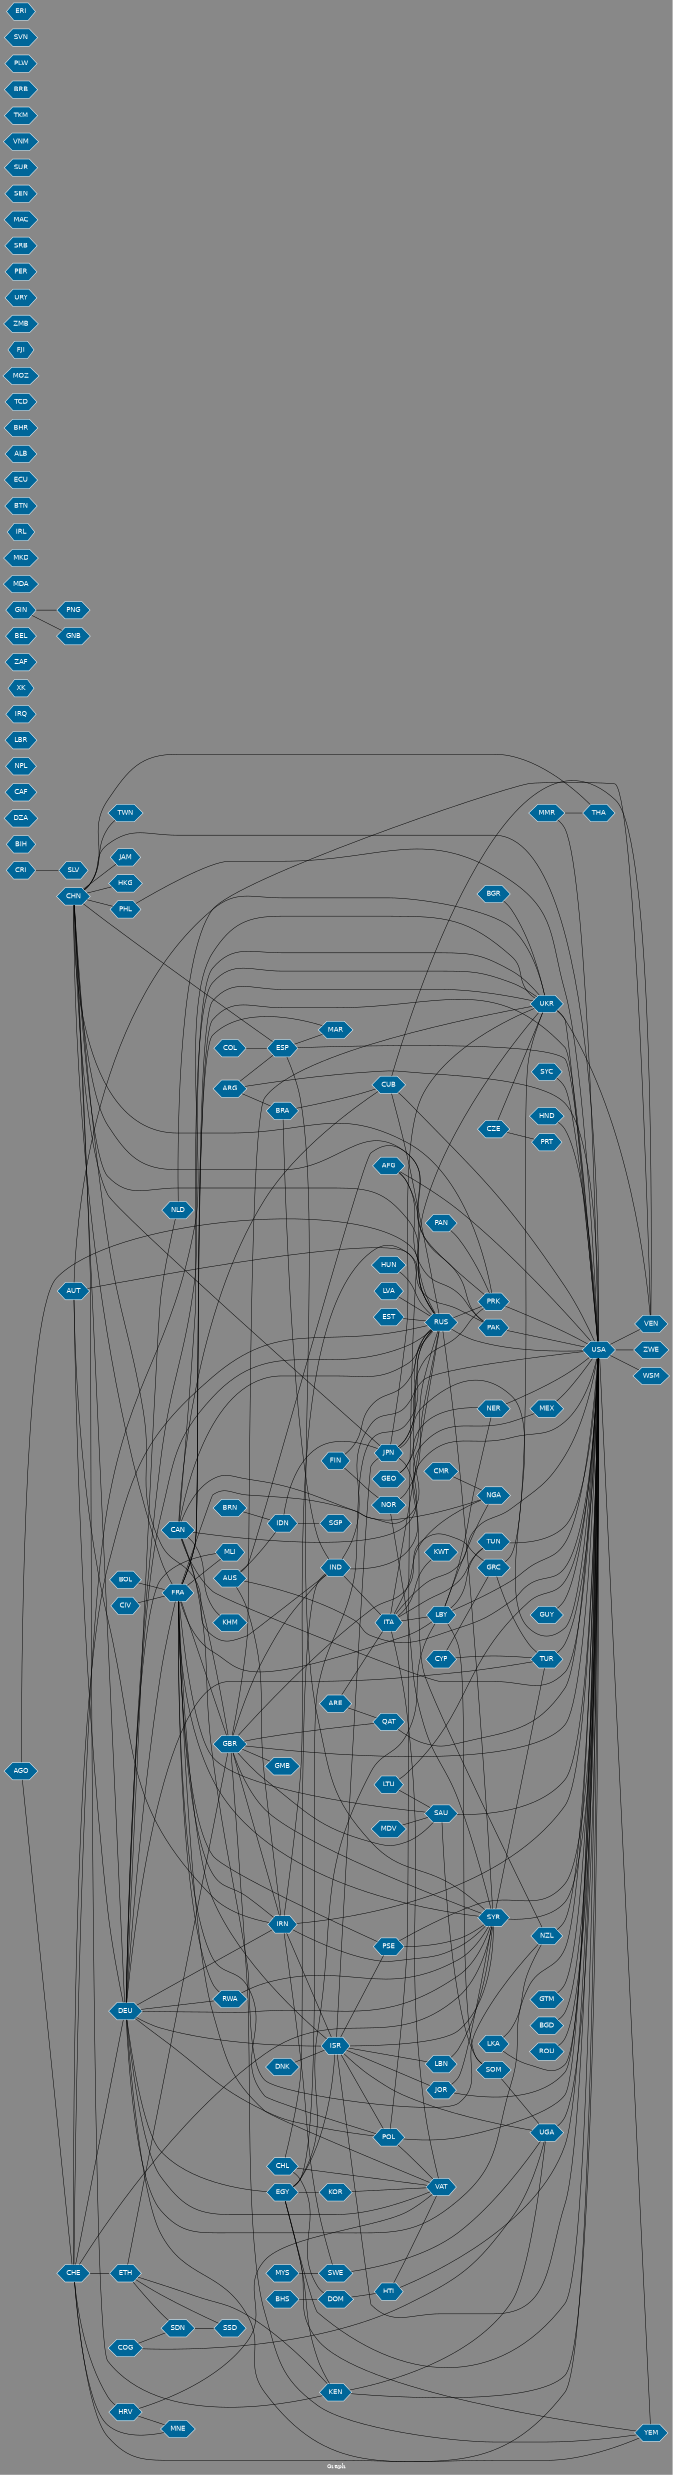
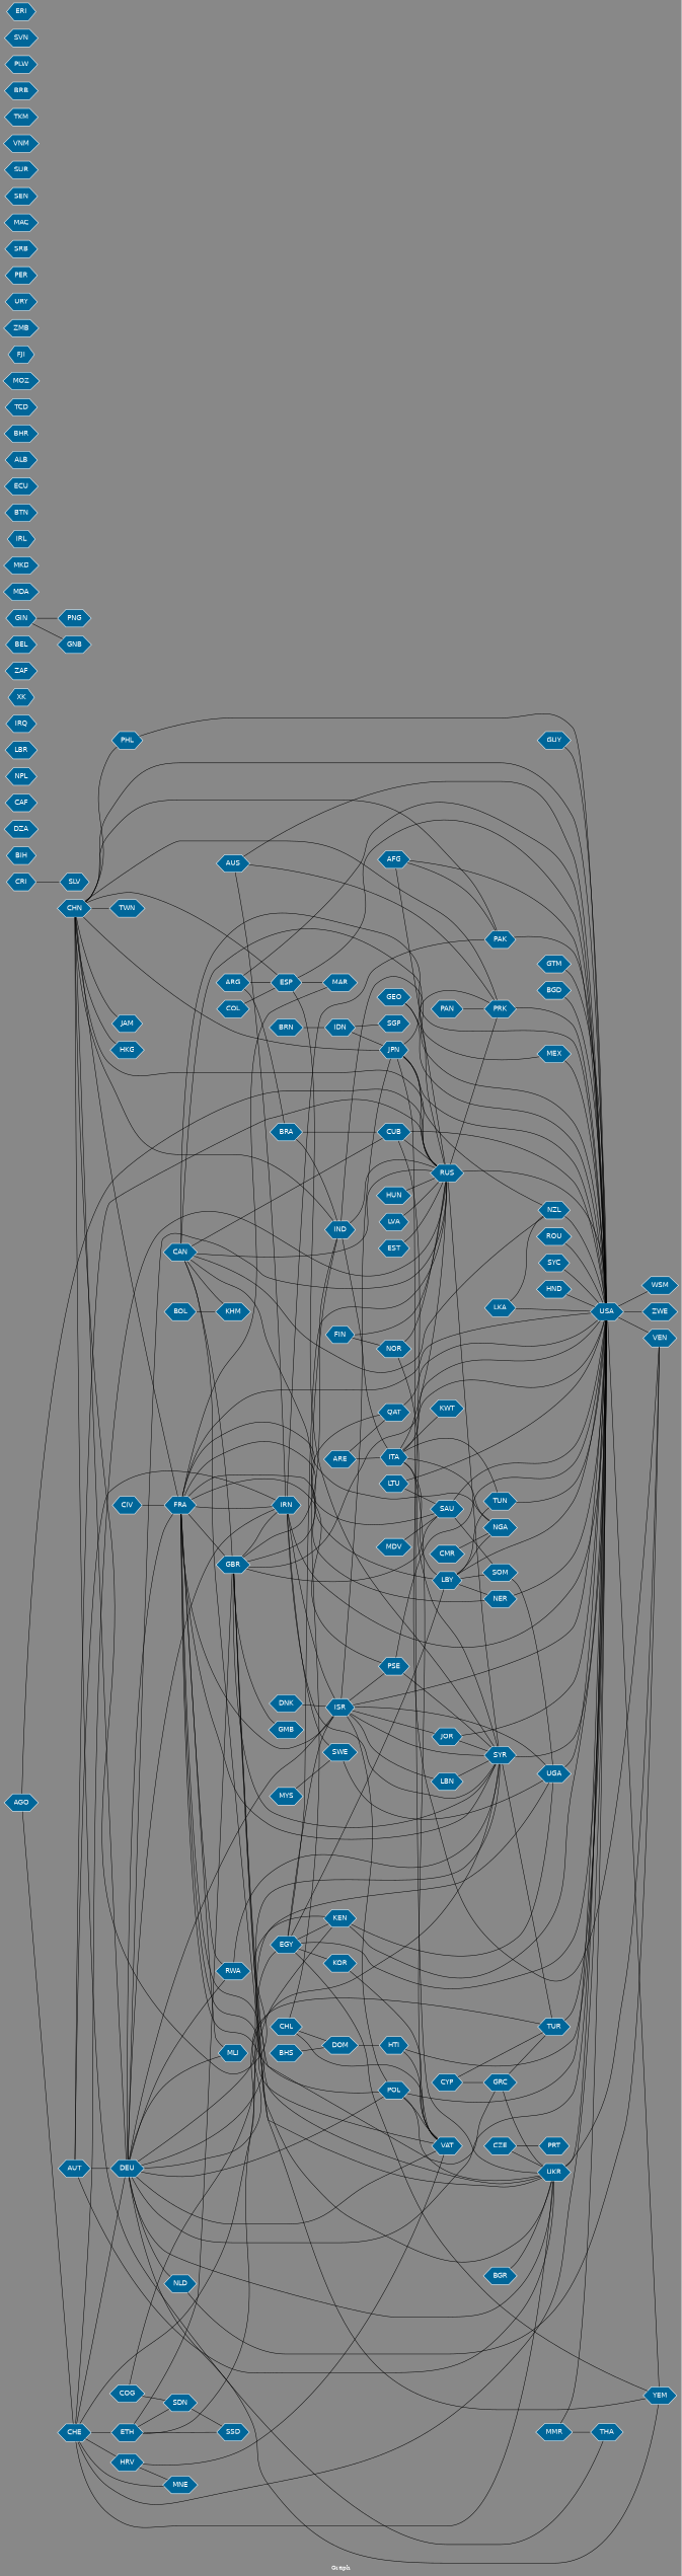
  graph {
    bgcolor="#888888"
    fontcolor=white
    fontsize=12
    label="Graph"
    rankdir=LR
    node [color=white fillcolor="#006699" fontcolor=white fontname=Helvetica shape=hexagon style=filled]
    edge [arrowhead=open color=black fontcolor=white fontname=Courier fontsize=12 weight=1]
    n1 [label=GBR]
    n2 [label=USA]
    n3 [label=IND]
    n4 [label=IRN]
    n5 [label=UKR]
    n6 [label=SYR]
    n7 [label=YEM]
    n8 [label=SAU]
    n9 [label=GRC]
    n10 [label=QAT]
    n11 [label=GMB]
    n12 [label=ZWE]
    n13 [label=WSM]
    n14 [label=VEN]
    n15 [label=RUS]
    n16 [label=ITA]
    n17 [label=PAK]
    n18 [label=ISR]
    n19 [label=SWE]
    n20 [label=TUR]
    n21 [label=SOM]
    n22 [label=JPN]
    n23 [label=PRK]
    n24 [label=NZL]
    n25 [label=LBY]
    n26 [label=VAT]
    n27 [label=NGA]
    n28 [label=TUN]
    n29 [label=KWT]
    n30 [label=GEO]
    n31 [label=FRA]
    n32 [label=MAR]
    n33 [label=PSE]
    n34 [label=MLI]
    n35 [label=RWA]
    n36 [label=NER]
    n37 [label=POL]
    n38 [label=UGA]
    n39 [label=JOR]
    n40 [label=LBN]
    n41 [label=SLV]
    n42 [label=CRI]
    n43 [label=DEU]
    n44 [label=NLD]
    n45 [label=EGY]
    n46 [label=KEN]
    n47 [label=KOR]
    n48 [label=BIH]
    n49 [label=THA]
    n50 [label=PHL]
    n51 [label=COL]
    n52 [label=ESP]
    n53 [label=MEX]
    n54 [label=CHN]
    n55 [label=JAM]
    n56 [label=HKG]
    n57 [label=TWN]
    n58 [label=DZA]
    n59 [label=AFG]
    n60 [label=COG]
    n61 [label=SDN]
    n62 [label=SSD]
    n63 [label=CAF]
    n64 [label=AUT]
    n65 [label=ARG]
    n66 [label=BRA]
    n67 [label=CUB]
    n68 [label=CAN]
    n69 [label=KHM]
    n70 [label=ETH]
    n71 [label=CHE]
    n72 [label=HRV]
    n73 [label=MNE]
    n74 [label=GUY]
    n75 [label=NPL]
    n76 [label=MMR]
    n77 [label=LBR]
    n78 [label=IRQ]
    n79 [label=IDN]
    n80 [label=SGP]
    n81 [label=XK]
    n82 [label=ZAF]
    n83 [label=GTM]
    n84 [label=CHL]
    n85 [label=DOM]
    n86 [label=HTI]
    n87 [label=BEL]
    n88 [label=BGD]
    n89 [label=GIN]
    n90 [label=PNG]
    n91 [label=GNB]
    n92 [label=MDA]
    n93 [label=AUS]
    n94 [label=PRT]
    n95 [label=CZE]
    n96 [label=LKA]
    n97 [label=MYS]
    n98 [label=MKD]
    n99 [label=IRL]
    n100 [label=ARE]
    n101 [label=BTN]
    n102 [label=PAN]
    n103 [label=ECU]
    n104 [label=DNK]
    n105 [label=ALB]
    n106 [label=CYP]
    n107 [label=BHR]
    n108 [label=CMR]
    n109 [label=HUN]
    n110 [label=NOR]
    n111 [label=TCD]
    n112 [label=MOZ]
    n113 [label=FJI]
    n114 [label=BOL]
    n115 [label=ROU]
    n116 [label=ZMB]
    n117 [label=URY]
    n118 [label=CIV]
    n119 [label=PER]
    n120 [label=SRB]
    n121 [label=MAC]
    n122 [label=BRN]
    n123 [label=SEN]
    n124 [label=BHS]
    n125 [label=SUR]
    n126 [label=VNM]
    n127 [label=LVA]
    n128 [label=BGR]
    n129 [label=EST]
    n130 [label=FIN]
    n131 [label=MDV]
    n132 [label=SYC]
    n133 [label=TKM]
    n134 [label=LTU]
    n135 [label=BRB]
    n136 [label=PLW]
    n137 [label=SVN]
    n138 [label=ERI]
    n139 [label=HND]
    n140 [label=AGO]
    n1 -- n2 [weight=10]
    n1 -- n3 [weight=2]
    n1 -- n4
    n1 -- n5 [weight=4]
    n1 -- n6
    n1 -- n7
    n1 -- n8
    n1 -- n9
    n1 -- n10
    n1 -- n11
    n2 -- n7
    n2 -- n12 [weight=8]
    n2 -- n13 [weight=2]
    n2 -- n14 [weight=7]
    n3 -- n2 [weight=4]
    n3 -- n15 [weight=2]
    n3 -- n16 [weight=7]
    n4 -- n2 [weight=8]
    n4 -- n6
    n4 -- n17
    n4 -- n18 [weight=3]
    n4 -- n19
    n5 -- n2 [weight=28]
    n5 -- n14
    n6 -- n2 [weight=9]
    n6 -- n20 [weight=2]
    n8 -- n2 [weight=3]
    n8 -- n21
    n9 -- n5
    n9 -- n20
    n10 -- n2
    n15 -- n2 [weight=22]
    n15 -- n6 [weight=9]
    n15 -- n23 [weight=36]
    n16 -- n2 [weight=4]
    n16 -- n15
    n16 -- n25
    n16 -- n26
    n16 -- n27
    n16 -- n28
    n16 -- n29
    n17 -- n2 [weight=3]
    n18 -- n2 [weight=2]
    n18 -- n6 [weight=3]
    n18 -- n22 [weight=2]
    n18 -- n33 [weight=6]
    n18 -- n37
    n18 -- n38 [weight=2]
    n18 -- n39 [weight=3]
    n18 -- n40 [weight=6]
    n19 -- n38
    n20 -- n2
    n21 -- n38
    n22 -- n2 [weight=5]
    n22 -- n5
    n22 -- n15 [weight=2]
    n22 -- n23
    n22 -- n24 [weight=2]
    n23 -- n2 [weight=3]
    n24 -- n2 [weight=2]
    n25 -- n2
    n25 -- n21
    n25 -- n27
    n25 -- n28 [weight=2]
    n25 -- n36 [weight=2]
    n28 -- n2
    n30 -- n2 [weight=2]
    n30 -- n15 [weight=2]
    n31 -- n1 [weight=3]
    n31 -- n2 [weight=13]
    n31 -- n4 [weight=2]
    n31 -- n5 [weight=3]
    n31 -- n6 [weight=2]
    n31 -- n8
    n31 -- n18
    n31 -- n25
    n31 -- n26
    n31 -- n32 [weight=2]
    n31 -- n33
    n31 -- n34
    n31 -- n35 [weight=2]
    n31 -- n36 [weight=2]
    n31 -- n37 [weight=2]
    n33 -- n2
    n33 -- n6
    n35 -- n6
    n36 -- n2
    n37 -- n2
    n37 -- n5 [weight=2]
    n37 -- n26
    n38 -- n2 [weight=4]
    n39 -- n2 [weight=2]
    n39 -- n6 [weight=3]
    n40 -- n6 [weight=6]
    n42 -- n41
    n43 -- n2 [weight=7]
    n43 -- n4
    n43 -- n5 [weight=4]
    n43 -- n6
    n43 -- n7
    n43 -- n15
    n43 -- n18 [weight=3]
    n43 -- n20 [weight=2]
    n43 -- n26
    n43 -- n31 [weight=2]
    n43 -- n34 [weight=2]
    n43 -- n35
    n43 -- n37
    n43 -- n44 [weight=2]
    n43 -- n45 [weight=3]
    n44 -- n14
    n45 -- n2 [weight=2]
    n45 -- n7
    n45 -- n15
    n45 -- n18 [weight=2]
    n45 -- n25 [weight=3]
    n45 -- n46
    n45 -- n47 [weight=4]
    n46 -- n2
    n46 -- n38
    n47 -- n26 [weight=2]
    n50 -- n2 [weight=2]
    n51 -- n52
    n52 -- n2
    n52 -- n6
    n52 -- n32 [weight=2]
    n53 -- n2 [weight=12]
    n54 -- n2 [weight=18]
    n54 -- n3 [weight=4]
    n54 -- n15 [weight=5]
    n54 -- n17
    n54 -- n22 [weight=6]
    n54 -- n23
    n54 -- n31
    n54 -- n43 [weight=2]
    n54 -- n46
    n54 -- n49
    n54 -- n50 [weight=6]
    n54 -- n52 [weight=2]
    n54 -- n55 [weight=3]
    n54 -- n56
    n54 -- n57 [weight=6]
    n59 -- n2 [weight=14]
    n59 -- n15 [weight=2]
    n59 -- n17
    n60 -- n38
    n60 -- n61
    n61 -- n62 [weight=15]
    n64 -- n4
    n64 -- n5 [weight=2]
    n64 -- n15
    n64 -- n43
    n65 -- n2 [weight=3]
    n65 -- n52
    n65 -- n66
    n66 -- n3
    n66 -- n67
    n67 -- n2 [weight=8]
    n67 -- n14
    n67 -- n15
    n68 -- n1
    n68 -- n2 [weight=6]
    n68 -- n5 [weight=2]
    n68 -- n15
    n68 -- n24
    n68 -- n27
    n68 -- n53 [weight=3]
    n68 -- n67 [weight=3]
    n68 -- n69 [weight=2]
    n70 -- n1 [weight=2]
    n70 -- n46
    n70 -- n61
    n70 -- n62
    n71 -- n2 [weight=2]
    n71 -- n5 [weight=4]
    n71 -- n6 [weight=2]
    n71 -- n15
    n71 -- n43
    n71 -- n70 [weight=6]
    n71 -- n72
    n71 -- n73
    n72 -- n26
    n72 -- n73
    n74 -- n2 [weight=3]
    n76 -- n2 [weight=3]
    n76 -- n49 [weight=2]
    n79 -- n22 [weight=2]
    n79 -- n80 [weight=3]
    n83 -- n2 [weight=3]
    n84 -- n3
    n84 -- n26 [weight=2]
    n84 -- n85
    n85 -- n86
    n86 -- n2 [weight=7]
    n86 -- n26
    n88 -- n2
    n89 -- n90 [weight=2]
    n89 -- n91
    n93 -- n2
    n93 -- n4
    n93 -- n23 [weight=3]
-   n93 -- n79 [weight=6]
    n95 -- n5
    n95 -- n94
    n96 -- n2 [weight=5]
    n96 -- n24 [weight=2]
    n97 -- n19
    n100 -- n10 [weight=2]
    n100 -- n16
    n102 -- n23
    n104 -- n18
    n106 -- n9
    n106 -- n20
    n108 -- n27
    n109 -- n15 [weight=2]
    n110 -- n6
    n110 -- n15
-   n114 -- n31
+   n114 -- n69
    n115 -- n2
    n118 -- n31
    n122 -- n79 [weight=2]
    n124 -- n85
    n127 -- n15
    n128 -- n5
    n129 -- n15
    n130 -- n15
    n130 -- n110
    n131 -- n8
    n132 -- n2 [weight=3]
    n134 -- n2 [weight=2]
    n134 -- n8
    n139 -- n2
    n140 -- n15
    n140 -- n71
  }
